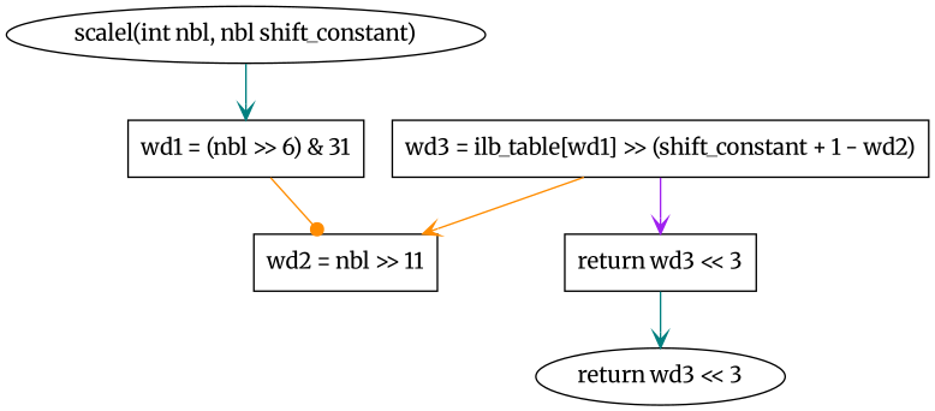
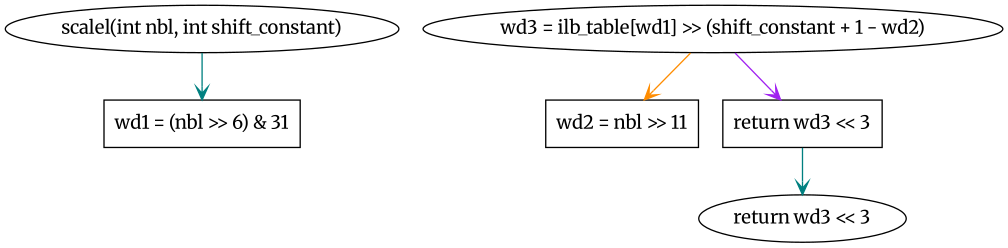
  digraph {
    fontname=Merriweather
    rankdir=TB
    node [fontname=Merriweather shape=box]
    edge [arrowhead=vee color=teal fontname=Merriweather]
-   n1 [label="scalel(int nbl, nbl shift_constant)" shape=ellipse]
+   n1 [label="scalel(int nbl, int shift_constant)" shape=ellipse]
    n2 [label="wd1 = (nbl >> 6) & 31"]
    n3 [label="wd2 = nbl >> 11"]
    n4 [label="return wd3 << 3" shape=ellipse]
-   n5 [label="wd3 = ilb_table[wd1] >> (shift_constant + 1 - wd2)"]
+   n5 [label="wd3 = ilb_table[wd1] >> (shift_constant + 1 - wd2)" shape=ellipse]
    n6 [label="return wd3 << 3"]
    n1 -> n2
-   n2 -> n3 [arrowhead=dot color=darkorange]
    n5 -> n3 [color=darkorange]
    n5 -> n6 [color=purple]
    n6 -> n4
  }
